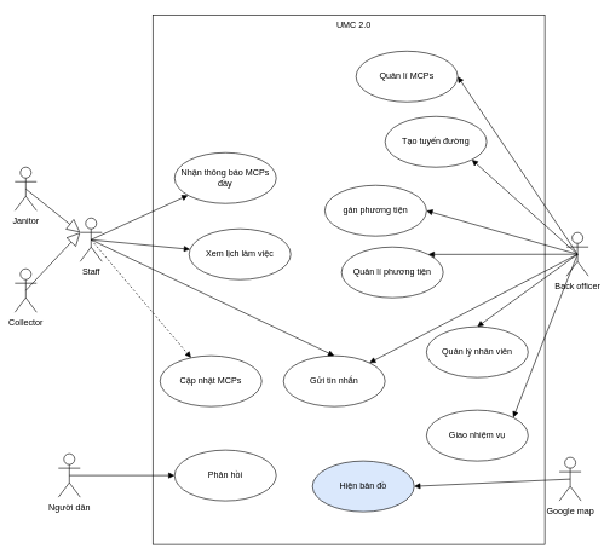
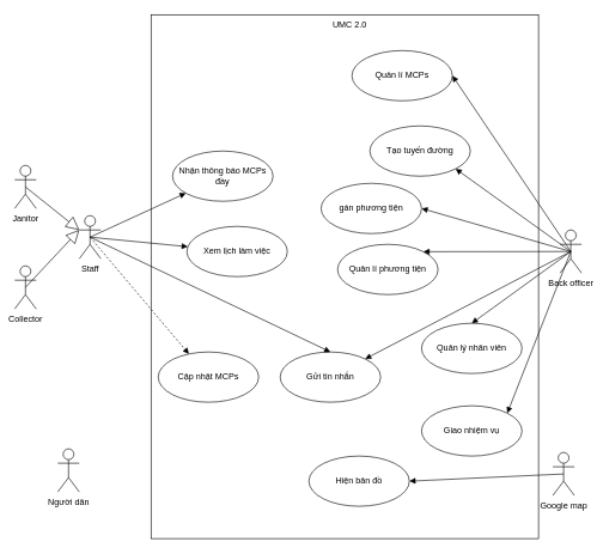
  <mxCell id="0" />
  <mxCell id="1" parent="0" />
  <mxCell id="2" value="Người dân" style="shape=umlActor;verticalLabelPosition=bottom;verticalAlign=top;html=1;" parent="1" vertex="1"><mxGeometry x="80" y="625" width="30" height="60" as="geometry" /></mxCell>
  <mxCell id="3" value="" style="rounded=0;whiteSpace=wrap;html=1;fillColor=none;" parent="1" vertex="1"><mxGeometry x="210" y="20" width="540" height="730" as="geometry" /></mxCell>
  <mxCell id="4" value="Back officer" style="shape=umlActor;verticalLabelPosition=bottom;verticalAlign=top;html=1;" parent="1" vertex="1"><mxGeometry x="780" y="320" width="30" height="60" as="geometry" /></mxCell>
  <mxCell id="5" value="Janitor" style="shape=umlActor;verticalLabelPosition=bottom;verticalAlign=top;html=1;" parent="1" vertex="1"><mxGeometry x="20" y="230" width="30" height="60" as="geometry" /></mxCell>
  <mxCell id="6" value="Collector" style="shape=umlActor;verticalLabelPosition=bottom;verticalAlign=top;html=1;" parent="1" vertex="1"><mxGeometry x="20" y="370" width="30" height="60" as="geometry" /></mxCell>
  <mxCell id="7" value="Google map" style="shape=umlActor;verticalLabelPosition=bottom;verticalAlign=top;html=1;" parent="1" vertex="1"><mxGeometry x="770" y="630" width="30" height="60" as="geometry" /></mxCell>
  <mxCell id="8" value="Quản lý nhân viên" style="ellipse;whiteSpace=wrap;html=1;" parent="1" vertex="1"><mxGeometry x="587" y="450" width="140" height="70" as="geometry" /></mxCell>
  <mxCell id="9" value="Quản lí phương tiện" style="ellipse;whiteSpace=wrap;html=1;" parent="1" vertex="1"><mxGeometry x="470" y="340" width="140" height="70" as="geometry" /></mxCell>
  <mxCell id="10" value="Quản lí MCPs" style="ellipse;whiteSpace=wrap;html=1;" parent="1" vertex="1"><mxGeometry x="490" y="70" width="140" height="70" as="geometry" /></mxCell>
  <mxCell id="11" value="Giao nhiệm vụ" style="ellipse;whiteSpace=wrap;html=1;" parent="1" vertex="1"><mxGeometry x="587" y="565" width="140" height="70" as="geometry" /></mxCell>
  <mxCell id="12" value="gán phương tiện" style="ellipse;whiteSpace=wrap;html=1;" parent="1" vertex="1"><mxGeometry x="447" y="255" width="140" height="70" as="geometry" /></mxCell>
- <mxCell id="13" value="Tạo tuyến đường" style="ellipse;whiteSpace=wrap;html=1;" parent="1" vertex="1"><mxGeometry x="530" y="160" width="140" height="70" as="geometry" /></mxCell>
+ <mxCell id="13" value="Tạo tuyến đường" style="ellipse;whiteSpace=wrap;html=1;" parent="1" vertex="1"><mxGeometry x="515" y="175" width="140" height="70" as="geometry" /></mxCell>
  <mxCell id="14" value="Gửi tin nhắn" style="ellipse;whiteSpace=wrap;html=1;" parent="1" vertex="1"><mxGeometry x="390" y="490" width="140" height="70" as="geometry" /></mxCell>
  <mxCell id="15" value="Xem lịch làm việc" style="ellipse;whiteSpace=wrap;html=1;" parent="1" vertex="1"><mxGeometry x="260" y="315" width="140" height="70" as="geometry" /></mxCell>
  <mxCell id="16" value="Cập nhật MCPs" style="ellipse;whiteSpace=wrap;html=1;" parent="1" vertex="1"><mxGeometry x="220" y="490" width="140" height="70" as="geometry" /></mxCell>
- <mxCell id="17" value="Phản hồi" style="ellipse;whiteSpace=wrap;html=1;" parent="1" vertex="1"><mxGeometry x="240" y="620" width="140" height="70" as="geometry" /></mxCell>
  <mxCell id="18" value="Nhận thông báo MCPs đầy" style="ellipse;whiteSpace=wrap;html=1;" parent="1" vertex="1"><mxGeometry x="240" y="210" width="140" height="70" as="geometry" /></mxCell>
  <mxCell id="19" value="UMC 2.0" style="text;html=1;strokeColor=none;fillColor=none;align=center;verticalAlign=middle;whiteSpace=wrap;rounded=0;" parent="1" vertex="1"><mxGeometry x="457" y="20" width="60" height="30" as="geometry" /></mxCell>
  <mxCell id="20" style="edgeStyle=orthogonalEdgeStyle;rounded=0;orthogonalLoop=1;jettySize=auto;html=1;exitX=0.5;exitY=1;exitDx=0;exitDy=0;" parent="1" source="9" target="9" edge="1"><mxGeometry relative="1" as="geometry" /></mxCell>
  <mxCell id="21" value="Staff" style="shape=umlActor;verticalLabelPosition=bottom;verticalAlign=top;html=1;outlineConnect=0;" parent="1" vertex="1"><mxGeometry x="110" y="300" width="30" height="60" as="geometry" /></mxCell>
  <mxCell id="22" value="" style="html=1;verticalAlign=bottom;endArrow=block;rounded=0;strokeColor=default;exitX=0.5;exitY=0.5;exitDx=0;exitDy=0;exitPerimeter=0;" parent="1" source="21" target="18" edge="1"><mxGeometry width="80" relative="1" as="geometry"><mxPoint x="90" y="284.47" as="sourcePoint" /><mxPoint x="170" y="284.47" as="targetPoint" /></mxGeometry></mxCell>
  <mxCell id="23" value="" style="html=1;verticalAlign=bottom;endArrow=block;rounded=0;strokeColor=default;exitX=0.5;exitY=0.5;exitDx=0;exitDy=0;exitPerimeter=0;" parent="1" source="21" target="15" edge="1"><mxGeometry width="80" relative="1" as="geometry"><mxPoint x="230" y="310" as="sourcePoint" /><mxPoint x="310" y="310" as="targetPoint" /></mxGeometry></mxCell>
  <mxCell id="24" value="" style="html=1;verticalAlign=bottom;endArrow=block;rounded=0;strokeColor=default;exitX=0.5;exitY=0.5;exitDx=0;exitDy=0;exitPerimeter=0;dashed=1;" parent="1" source="21" target="16" edge="1"><mxGeometry width="80" relative="1" as="geometry"><mxPoint x="90" y="290" as="sourcePoint" /><mxPoint x="170" y="284.47" as="targetPoint" /></mxGeometry></mxCell>
- <mxCell id="25" value="" style="html=1;verticalAlign=bottom;endArrow=block;rounded=0;strokeColor=default;exitX=0.5;exitY=0.5;exitDx=0;exitDy=0;exitPerimeter=0;" parent="1" source="2" target="17" edge="1"><mxGeometry width="80" relative="1" as="geometry"><mxPoint x="240" y="550" as="sourcePoint" /><mxPoint x="320" y="550" as="targetPoint" /></mxGeometry></mxCell>
  <mxCell id="26" value="" style="html=1;verticalAlign=bottom;endArrow=block;rounded=0;strokeColor=default;entryX=1;entryY=0.5;entryDx=0;entryDy=0;exitX=0.5;exitY=0.5;exitDx=0;exitDy=0;exitPerimeter=0;" parent="1" source="4" target="10" edge="1"><mxGeometry width="80" relative="1" as="geometry"><mxPoint x="540" y="340" as="sourcePoint" /><mxPoint x="620" y="340" as="targetPoint" /></mxGeometry></mxCell>
  <mxCell id="27" value="" style="html=1;verticalAlign=bottom;endArrow=block;rounded=0;strokeColor=default;exitX=0.5;exitY=0.5;exitDx=0;exitDy=0;exitPerimeter=0;entryX=1;entryY=1;entryDx=0;entryDy=0;" parent="1" source="4" target="13" edge="1"><mxGeometry width="80" relative="1" as="geometry"><mxPoint x="540" y="340" as="sourcePoint" /><mxPoint x="620" y="340" as="targetPoint" /></mxGeometry></mxCell>
  <mxCell id="28" value="" style="html=1;verticalAlign=bottom;endArrow=block;rounded=0;strokeColor=default;entryX=1;entryY=0.5;entryDx=0;entryDy=0;exitX=0.5;exitY=0.5;exitDx=0;exitDy=0;exitPerimeter=0;" parent="1" source="4" target="12" edge="1"><mxGeometry width="80" relative="1" as="geometry"><mxPoint x="540" y="340" as="sourcePoint" /><mxPoint x="620" y="340" as="targetPoint" /></mxGeometry></mxCell>
  <mxCell id="29" value="" style="html=1;verticalAlign=bottom;endArrow=block;rounded=0;strokeColor=default;entryX=0.5;entryY=0;entryDx=0;entryDy=0;exitX=0.5;exitY=0.5;exitDx=0;exitDy=0;exitPerimeter=0;" parent="1" source="4" target="8" edge="1"><mxGeometry width="80" relative="1" as="geometry"><mxPoint x="865" y="240" as="sourcePoint" /><mxPoint x="700" y="350" as="targetPoint" /></mxGeometry></mxCell>
  <mxCell id="30" value="" style="html=1;verticalAlign=bottom;endArrow=block;rounded=0;strokeColor=default;entryX=1;entryY=0;entryDx=0;entryDy=0;exitX=0.5;exitY=0.5;exitDx=0;exitDy=0;exitPerimeter=0;" parent="1" source="4" target="9" edge="1"><mxGeometry width="80" relative="1" as="geometry"><mxPoint x="860" y="240" as="sourcePoint" /><mxPoint x="700" y="440" as="targetPoint" /></mxGeometry></mxCell>
  <mxCell id="31" value="" style="html=1;verticalAlign=bottom;endArrow=block;rounded=0;strokeColor=default;entryX=1;entryY=0;entryDx=0;entryDy=0;exitX=0.5;exitY=0.5;exitDx=0;exitDy=0;exitPerimeter=0;" parent="1" source="4" target="11" edge="1"><mxGeometry width="80" relative="1" as="geometry"><mxPoint x="860" y="240" as="sourcePoint" /><mxPoint x="720" y="430" as="targetPoint" /></mxGeometry></mxCell>
  <mxCell id="32" value="" style="html=1;verticalAlign=bottom;endArrow=block;rounded=0;strokeColor=default;entryX=0.5;entryY=0;entryDx=0;entryDy=0;exitX=0.5;exitY=0.5;exitDx=0;exitDy=0;exitPerimeter=0;" parent="1" source="21" target="14" edge="1"><mxGeometry width="80" relative="1" as="geometry"><mxPoint x="110" y="310" as="sourcePoint" /><mxPoint x="450" y="500" as="targetPoint" /></mxGeometry></mxCell>
  <mxCell id="33" value="" style="html=1;verticalAlign=bottom;endArrow=block;rounded=0;strokeColor=default;exitX=0.5;exitY=0.5;exitDx=0;exitDy=0;exitPerimeter=0;" parent="1" source="4" target="14" edge="1"><mxGeometry width="80" relative="1" as="geometry"><mxPoint x="370" y="500" as="sourcePoint" /><mxPoint x="450" y="500" as="targetPoint" /></mxGeometry></mxCell>
  <mxCell id="34" value="" style="endArrow=block;endSize=16;endFill=0;html=1;rounded=0;strokeColor=default;entryX=0;entryY=0.333;entryDx=0;entryDy=0;entryPerimeter=0;exitX=0.5;exitY=0.5;exitDx=0;exitDy=0;exitPerimeter=0;" parent="1" source="6" target="21" edge="1"><mxGeometry width="160" relative="1" as="geometry"><mxPoint x="-160" y="140" as="sourcePoint" /><mxPoint x="0" y="140" as="targetPoint" /></mxGeometry></mxCell>
  <mxCell id="35" value="" style="endArrow=block;endSize=16;endFill=0;html=1;rounded=0;strokeColor=default;exitX=0.5;exitY=0.5;exitDx=0;exitDy=0;exitPerimeter=0;" parent="1" source="5" edge="1"><mxGeometry width="160" relative="1" as="geometry"><mxPoint x="-210" y="208" as="sourcePoint" /><mxPoint x="110" y="320" as="targetPoint" /></mxGeometry></mxCell>
- <mxCell id="36" value="Hiện bản đồ" style="ellipse;whiteSpace=wrap;html=1;fillColor=#dae8fc;" parent="1" vertex="1"><mxGeometry x="430" y="635" width="140" height="70" as="geometry" /></mxCell>
+ <mxCell id="36" value="Hiện bản đồ" style="ellipse;whiteSpace=wrap;html=1;" parent="1" vertex="1"><mxGeometry x="430" y="635" width="140" height="70" as="geometry" /></mxCell>
  <mxCell id="37" value="" style="html=1;verticalAlign=bottom;endArrow=block;rounded=0;strokeColor=default;entryX=1;entryY=0.5;entryDx=0;entryDy=0;exitX=0.5;exitY=0.5;exitDx=0;exitDy=0;exitPerimeter=0;" parent="1" source="7" target="36" edge="1"><mxGeometry width="80" relative="1" as="geometry"><mxPoint x="617" y="680" as="sourcePoint" /><mxPoint x="697" y="680" as="targetPoint" /></mxGeometry></mxCell>
